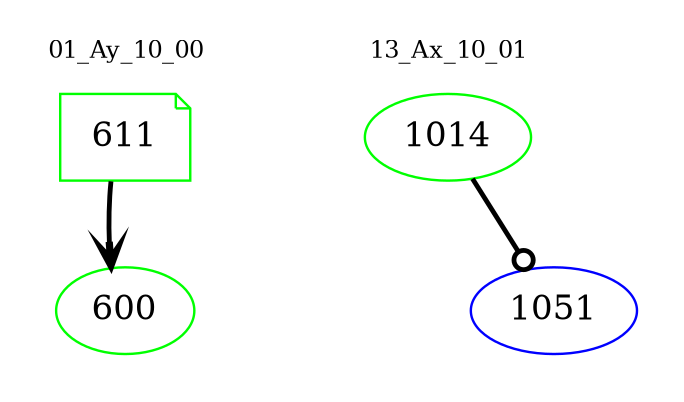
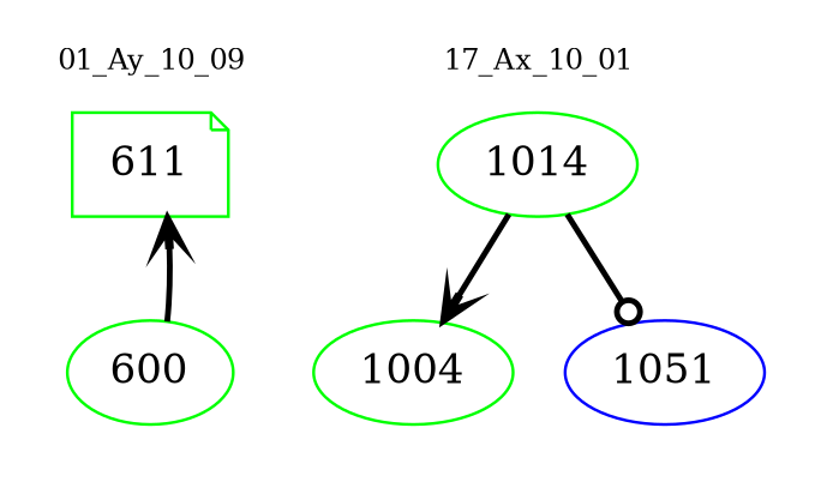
  digraph {
    node [color=green shape=ellipse]
    edge [arrowhead=vee color=black style=bold]
    n1 [label=611 shape=note]
    n2 [label=600]
    n3 [label=1014]
+   n4 [label=1004]
    n5 [color=blue label=1051]
    subgraph cluster_1 {
      color=white
      fontsize=10
-     label="01_Ay_10_00"
+     label="01_Ay_10_09"
      n1
      n2
    }
    subgraph cluster_2 {
      color=white
      fontsize=10
-     label="13_Ax_10_01"
+     label="17_Ax_10_01"
      n3
+     n4
      n5
    }
-   n1 -> n2
+   n2 -> n1
+   n3 -> n4
    n3 -> n5 [arrowhead=odot]
  }
